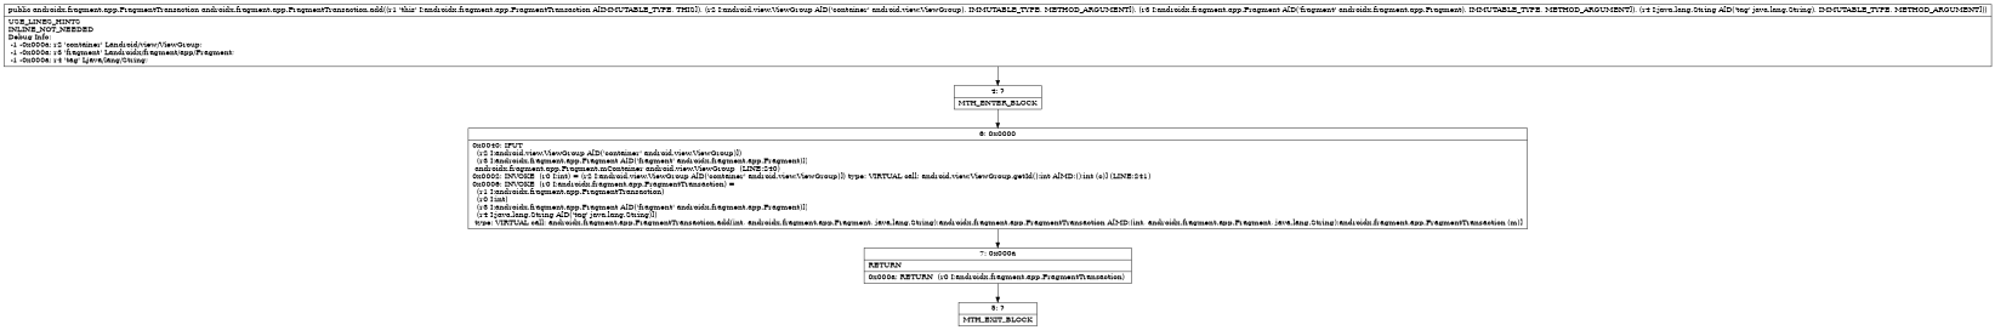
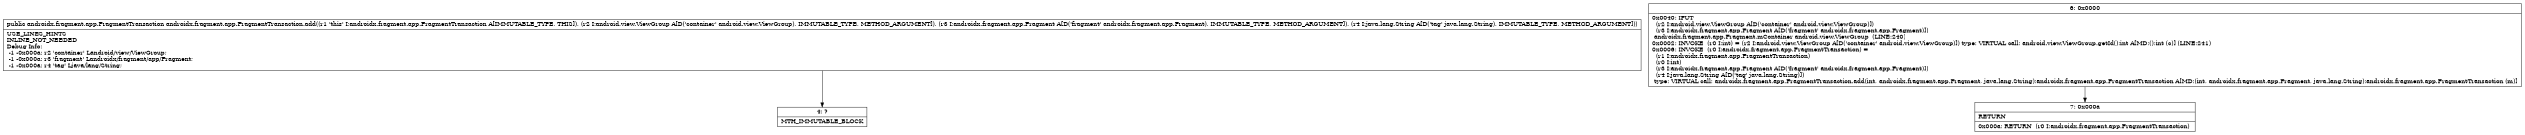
  digraph {
    node [shape=record]
-   n1 [label="{4\:\ ?|MTH_ENTER_BLOCK\l}"]
+   n1 [label="{4\:\ ?|MTH_IMMUTABLE_BLOCK\l}"]
    n2 [label="{6\:\ 0x0000|0x0040: IPUT  \l  (r2 I:android.view.ViewGroup A[D('container' android.view.ViewGroup)])\l  (r3 I:androidx.fragment.app.Fragment A[D('fragment' androidx.fragment.app.Fragment)])\l androidx.fragment.app.Fragment.mContainer android.view.ViewGroup  (LINE:240)\l0x0002: INVOKE  (r0 I:int) = (r2 I:android.view.ViewGroup A[D('container' android.view.ViewGroup)]) type: VIRTUAL call: android.view.ViewGroup.getId():int A[MD:():int (c)] (LINE:241)\l0x0006: INVOKE  (r0 I:androidx.fragment.app.FragmentTransaction) = \l  (r1 I:androidx.fragment.app.FragmentTransaction)\l  (r0 I:int)\l  (r3 I:androidx.fragment.app.Fragment A[D('fragment' androidx.fragment.app.Fragment)])\l  (r4 I:java.lang.String A[D('tag' java.lang.String)])\l type: VIRTUAL call: androidx.fragment.app.FragmentTransaction.add(int, androidx.fragment.app.Fragment, java.lang.String):androidx.fragment.app.FragmentTransaction A[MD:(int, androidx.fragment.app.Fragment, java.lang.String):androidx.fragment.app.FragmentTransaction (m)]\l}"]
    n3 [label="{7\:\ 0x000a|RETURN\l|0x000a: RETURN  (r0 I:androidx.fragment.app.FragmentTransaction) \l}"]
-   n4 [label="{5\:\ ?|MTH_EXIT_BLOCK\l}"]
    n5 [label="{public androidx.fragment.app.FragmentTransaction androidx.fragment.app.FragmentTransaction.add((r1 'this' I:androidx.fragment.app.FragmentTransaction A[IMMUTABLE_TYPE, THIS]), (r2 I:android.view.ViewGroup A[D('container' android.view.ViewGroup), IMMUTABLE_TYPE, METHOD_ARGUMENT]), (r3 I:androidx.fragment.app.Fragment A[D('fragment' androidx.fragment.app.Fragment), IMMUTABLE_TYPE, METHOD_ARGUMENT]), (r4 I:java.lang.String A[D('tag' java.lang.String), IMMUTABLE_TYPE, METHOD_ARGUMENT]))  | USE_LINES_HINTS\lINLINE_NOT_NEEDED\lDebug Info:\l  \-1 \-0x000a: r2 'container' Landroid\/view\/ViewGroup;\l  \-1 \-0x000a: r3 'fragment' Landroidx\/fragment\/app\/Fragment;\l  \-1 \-0x000a: r4 'tag' Ljava\/lang\/String;\l}"]
-   n1 -> n2
    n2 -> n3
-   n3 -> n4
    n5 -> n1
  }
